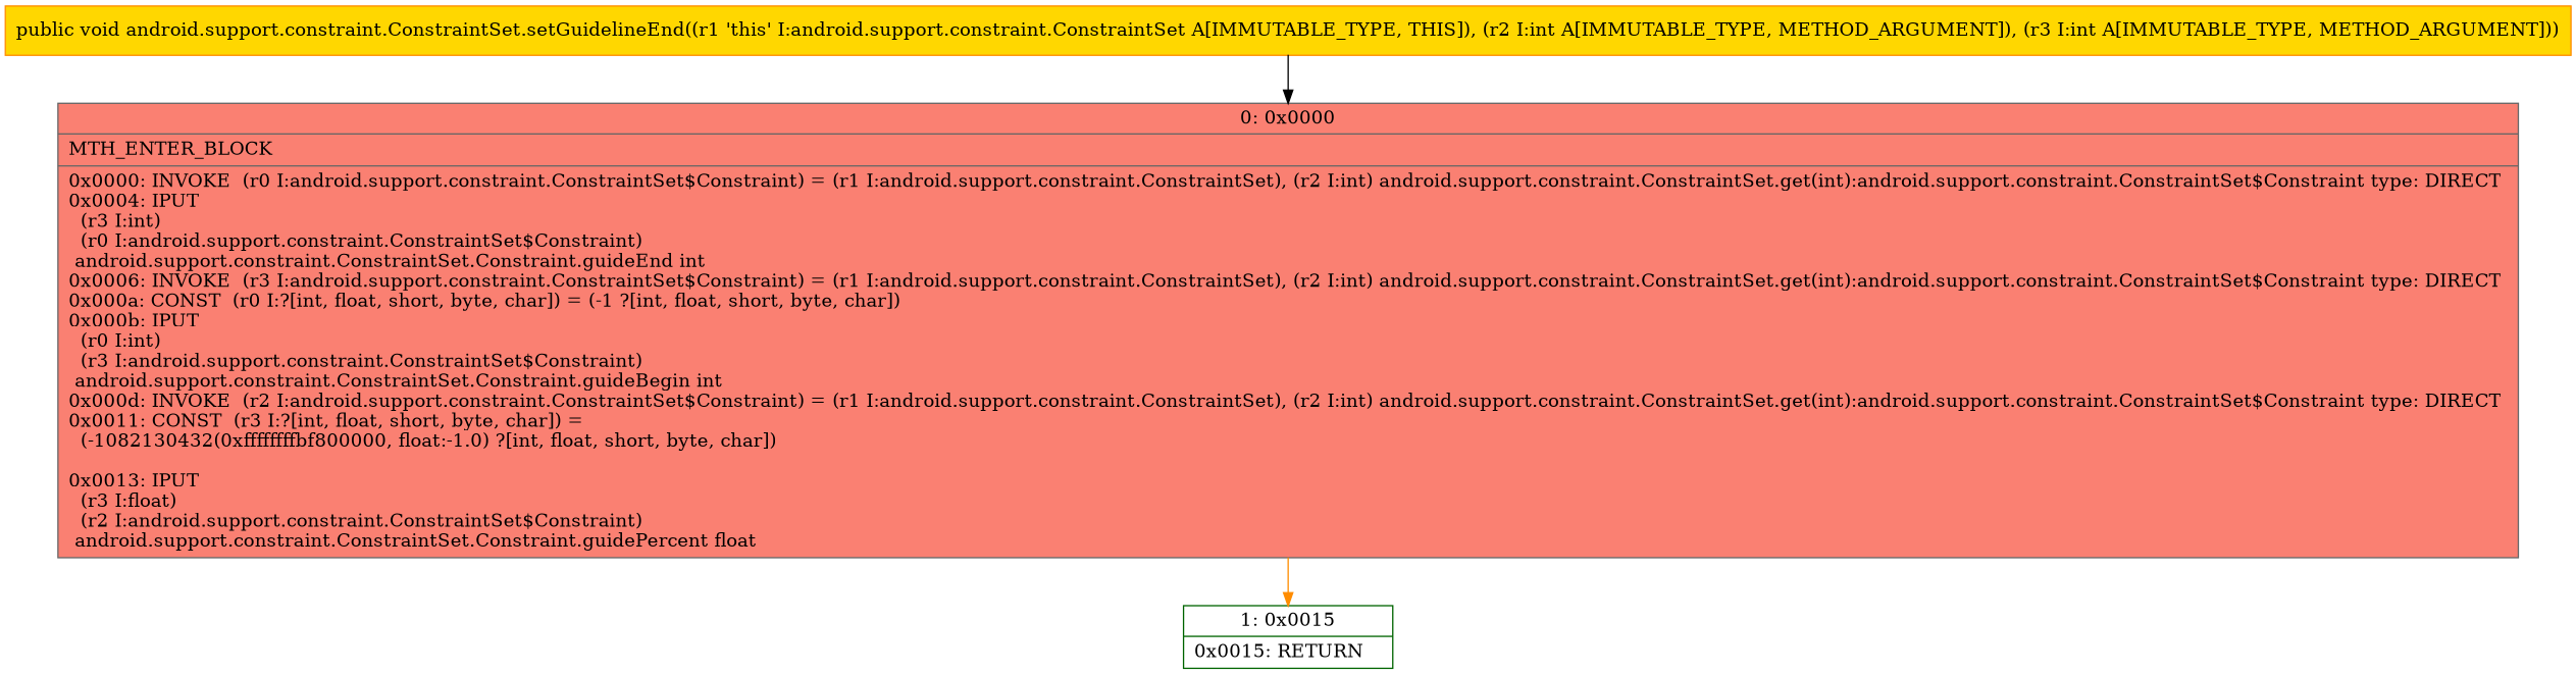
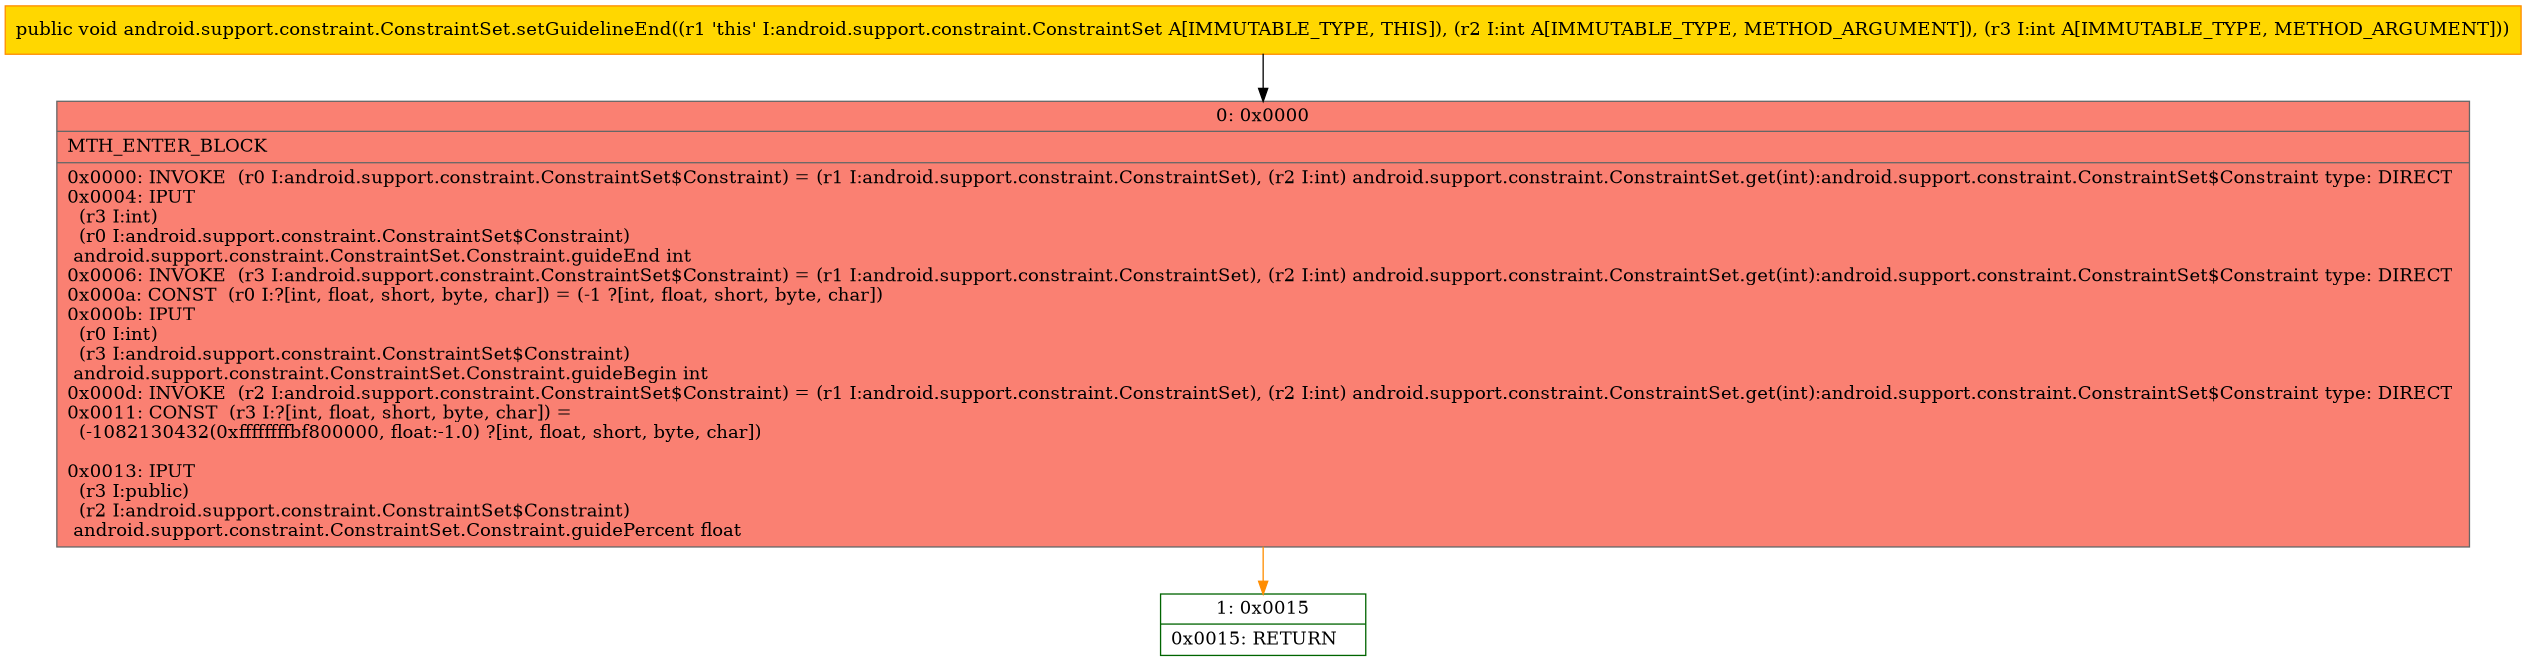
  digraph {
    node [shape=record style=filled]
-   n1 [label="{0\:\ 0x0000|MTH_ENTER_BLOCK\l|0x0000: INVOKE  (r0 I:android.support.constraint.ConstraintSet$Constraint) = (r1 I:android.support.constraint.ConstraintSet), (r2 I:int) android.support.constraint.ConstraintSet.get(int):android.support.constraint.ConstraintSet$Constraint type: DIRECT \l0x0004: IPUT  \l  (r3 I:int)\l  (r0 I:android.support.constraint.ConstraintSet$Constraint)\l android.support.constraint.ConstraintSet.Constraint.guideEnd int \l0x0006: INVOKE  (r3 I:android.support.constraint.ConstraintSet$Constraint) = (r1 I:android.support.constraint.ConstraintSet), (r2 I:int) android.support.constraint.ConstraintSet.get(int):android.support.constraint.ConstraintSet$Constraint type: DIRECT \l0x000a: CONST  (r0 I:?[int, float, short, byte, char]) = (\-1 ?[int, float, short, byte, char]) \l0x000b: IPUT  \l  (r0 I:int)\l  (r3 I:android.support.constraint.ConstraintSet$Constraint)\l android.support.constraint.ConstraintSet.Constraint.guideBegin int \l0x000d: INVOKE  (r2 I:android.support.constraint.ConstraintSet$Constraint) = (r1 I:android.support.constraint.ConstraintSet), (r2 I:int) android.support.constraint.ConstraintSet.get(int):android.support.constraint.ConstraintSet$Constraint type: DIRECT \l0x0011: CONST  (r3 I:?[int, float, short, byte, char]) = \l  (\-1082130432(0xffffffffbf800000, float:\-1.0) ?[int, float, short, byte, char])\l \l0x0013: IPUT  \l  (r3 I:float)\l  (r2 I:android.support.constraint.ConstraintSet$Constraint)\l android.support.constraint.ConstraintSet.Constraint.guidePercent float \l}" fillcolor=salmon color=gray40]
+   n1 [label="{0\:\ 0x0000|MTH_ENTER_BLOCK\l|0x0000: INVOKE  (r0 I:android.support.constraint.ConstraintSet$Constraint) = (r1 I:android.support.constraint.ConstraintSet), (r2 I:int) android.support.constraint.ConstraintSet.get(int):android.support.constraint.ConstraintSet$Constraint type: DIRECT \l0x0004: IPUT  \l  (r3 I:int)\l  (r0 I:android.support.constraint.ConstraintSet$Constraint)\l android.support.constraint.ConstraintSet.Constraint.guideEnd int \l0x0006: INVOKE  (r3 I:android.support.constraint.ConstraintSet$Constraint) = (r1 I:android.support.constraint.ConstraintSet), (r2 I:int) android.support.constraint.ConstraintSet.get(int):android.support.constraint.ConstraintSet$Constraint type: DIRECT \l0x000a: CONST  (r0 I:?[int, float, short, byte, char]) = (\-1 ?[int, float, short, byte, char]) \l0x000b: IPUT  \l  (r0 I:int)\l  (r3 I:android.support.constraint.ConstraintSet$Constraint)\l android.support.constraint.ConstraintSet.Constraint.guideBegin int \l0x000d: INVOKE  (r2 I:android.support.constraint.ConstraintSet$Constraint) = (r1 I:android.support.constraint.ConstraintSet), (r2 I:int) android.support.constraint.ConstraintSet.get(int):android.support.constraint.ConstraintSet$Constraint type: DIRECT \l0x0011: CONST  (r3 I:?[int, float, short, byte, char]) = \l  (\-1082130432(0xffffffffbf800000, float:\-1.0) ?[int, float, short, byte, char])\l \l0x0013: IPUT  \l  (r3 I:public)\l  (r2 I:android.support.constraint.ConstraintSet$Constraint)\l android.support.constraint.ConstraintSet.Constraint.guidePercent float \l}" fillcolor=salmon color=gray40]
    n2 [label="{1\:\ 0x0015|0x0015: RETURN   \l}" fillcolor=white color=darkgreen]
    n3 [label="{public void android.support.constraint.ConstraintSet.setGuidelineEnd((r1 'this' I:android.support.constraint.ConstraintSet A[IMMUTABLE_TYPE, THIS]), (r2 I:int A[IMMUTABLE_TYPE, METHOD_ARGUMENT]), (r3 I:int A[IMMUTABLE_TYPE, METHOD_ARGUMENT])) }" fillcolor=gold color=darkorange]
    n1 -> n2 [color=darkorange]
    n3 -> n1 [color=black]
  }
